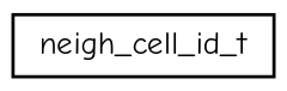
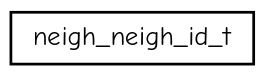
  digraph {
    rankdir=TB
    fontname="Comic Neue"
-   n1 [color=black fillcolor=white fontname="Comic Neue" fontsize=10 height=0.2 label=neigh_cell_id_t shape=record style=filled width=0.4]
+   n1 [color=black fillcolor=white fontname="Comic Neue" fontsize=10 height=0.2 label=neigh_neigh_id_t shape=record style=filled width=0.4]
  }
